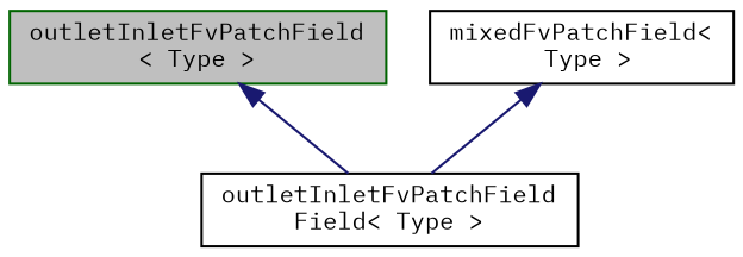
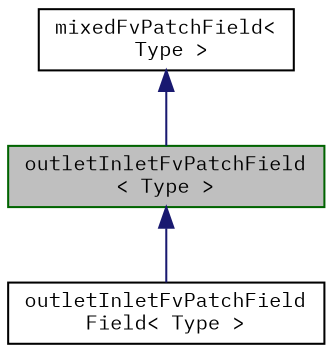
  digraph {
    fontname="IBM Plex Mono"
    node [color=black fontname="IBM Plex Mono" fontsize=10 shape=record]
    edge [color=midnightblue dir=back fontname="IBM Plex Mono" fontsize=10 labelfontname=Helvetica labelfontsize=10 style=solid]
    n1 [color=darkgreen fillcolor=grey75 fontcolor=black height=0.2 label="outletInletFvPatchField\l\< Type \>" style=filled width=0.4]
    n2 [height=0.2 label="outletInletFvPatchField\lField\< Type \>" width=0.4]
    n3 [height=0.2 label="mixedFvPatchField\<\l Type \>" width=0.4]
    n1 -> n2
-   n3 -> n2
+   n3 -> n1
  }
